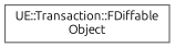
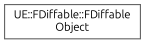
  digraph {
    rankdir=LR
    fontname=Ubuntu
-   n1 [color=grey40 fillcolor=white fontname=Ubuntu fontsize=10 height=0.2 label="UE::Transaction::FDiffable\lObject" shape=box style=filled width=0.4]
+   n1 [color=grey40 fillcolor=white fontname=Ubuntu fontsize=10 height=0.2 label="UE::FDiffable::FDiffable\lObject" shape=box style=filled width=0.4]
  }
